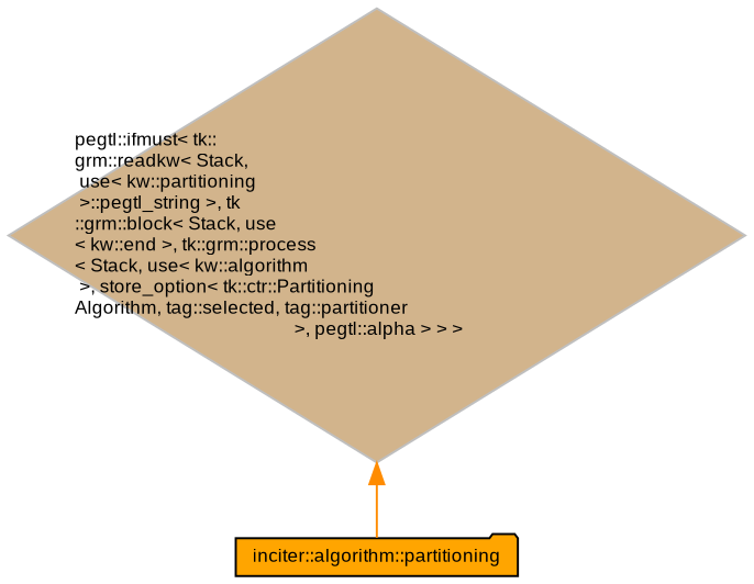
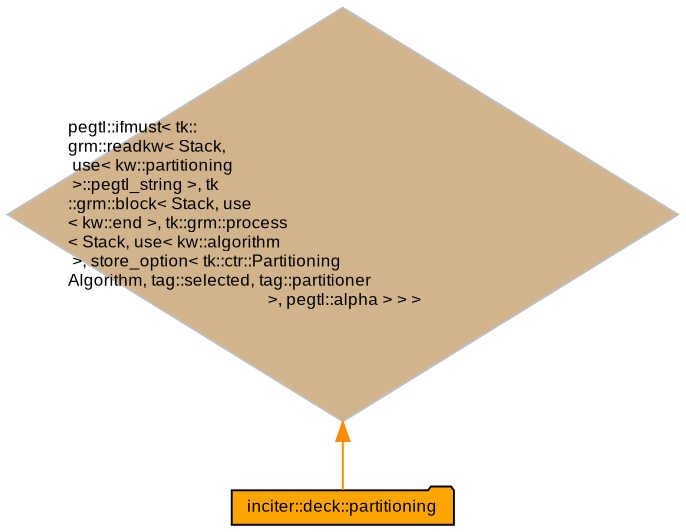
  digraph {
    rankdir=TB
    fontname="Liberation Sans"
    node [fontname="Liberation Sans" fontsize=9 style=filled]
-   n1 [color=black fillcolor=orange fontcolor=black height=0.2 label="inciter::algorithm::partitioning" shape=folder width=0.4]
+   n1 [color=black fillcolor=orange fontcolor=black height=0.2 label="inciter::deck::partitioning" shape=folder width=0.4]
    n2 [color=grey75 height=0.2 label="pegtl::ifmust\< tk::\lgrm::readkw\< Stack,\l use\< kw::partitioning\l \>::pegtl_string \>, tk\l::grm::block\< Stack, use\l\< kw::end \>, tk::grm::process\l\< Stack, use\< kw::algorithm\l \>, store_option\< tk::ctr::Partitioning\lAlgorithm, tag::selected, tag::partitioner\l \>, pegtl::alpha \> \> \>" shape=diamond width=0.4 fillcolor=tan]
    n2 -> n1 [color=darkorange dir=back fontname="Liberation Sans" fontsize=9 labelfontname="sans-serif" labelfontsize=9 style=solid]
  }
